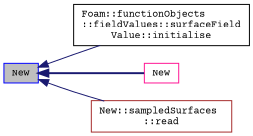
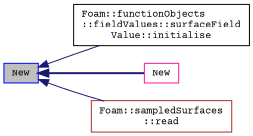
  digraph {
    rankdir=LR
    fontname="Courier Prime"
    node [fontname="Courier Prime" fontsize=10 shape=record]
    edge [color=midnightblue dir=back fontname="Courier Prime" fontsize=10 labelfontname=Helvetica labelfontsize=10 style=solid]
    n1 [color=blue fillcolor=grey75 fontcolor=black height=0.2 label=New style=filled width=0.4]
    n2 [color=black height=0.2 label="Foam::functionObjects\l::fieldValues::surfaceField\lValue::initialise" width=0.4]
    n3 [color=deeppink height=0.2 label=New width=0.4]
-   n4 [color=brown height=0.2 label="New::sampledSurfaces\l::read" width=0.4]
+   n4 [color=brown height=0.2 label="Foam::sampledSurfaces\l::read" width=0.4]
    n1 -> n2
    n1 -> n3 [style=bold]
    n1 -> n4
  }
